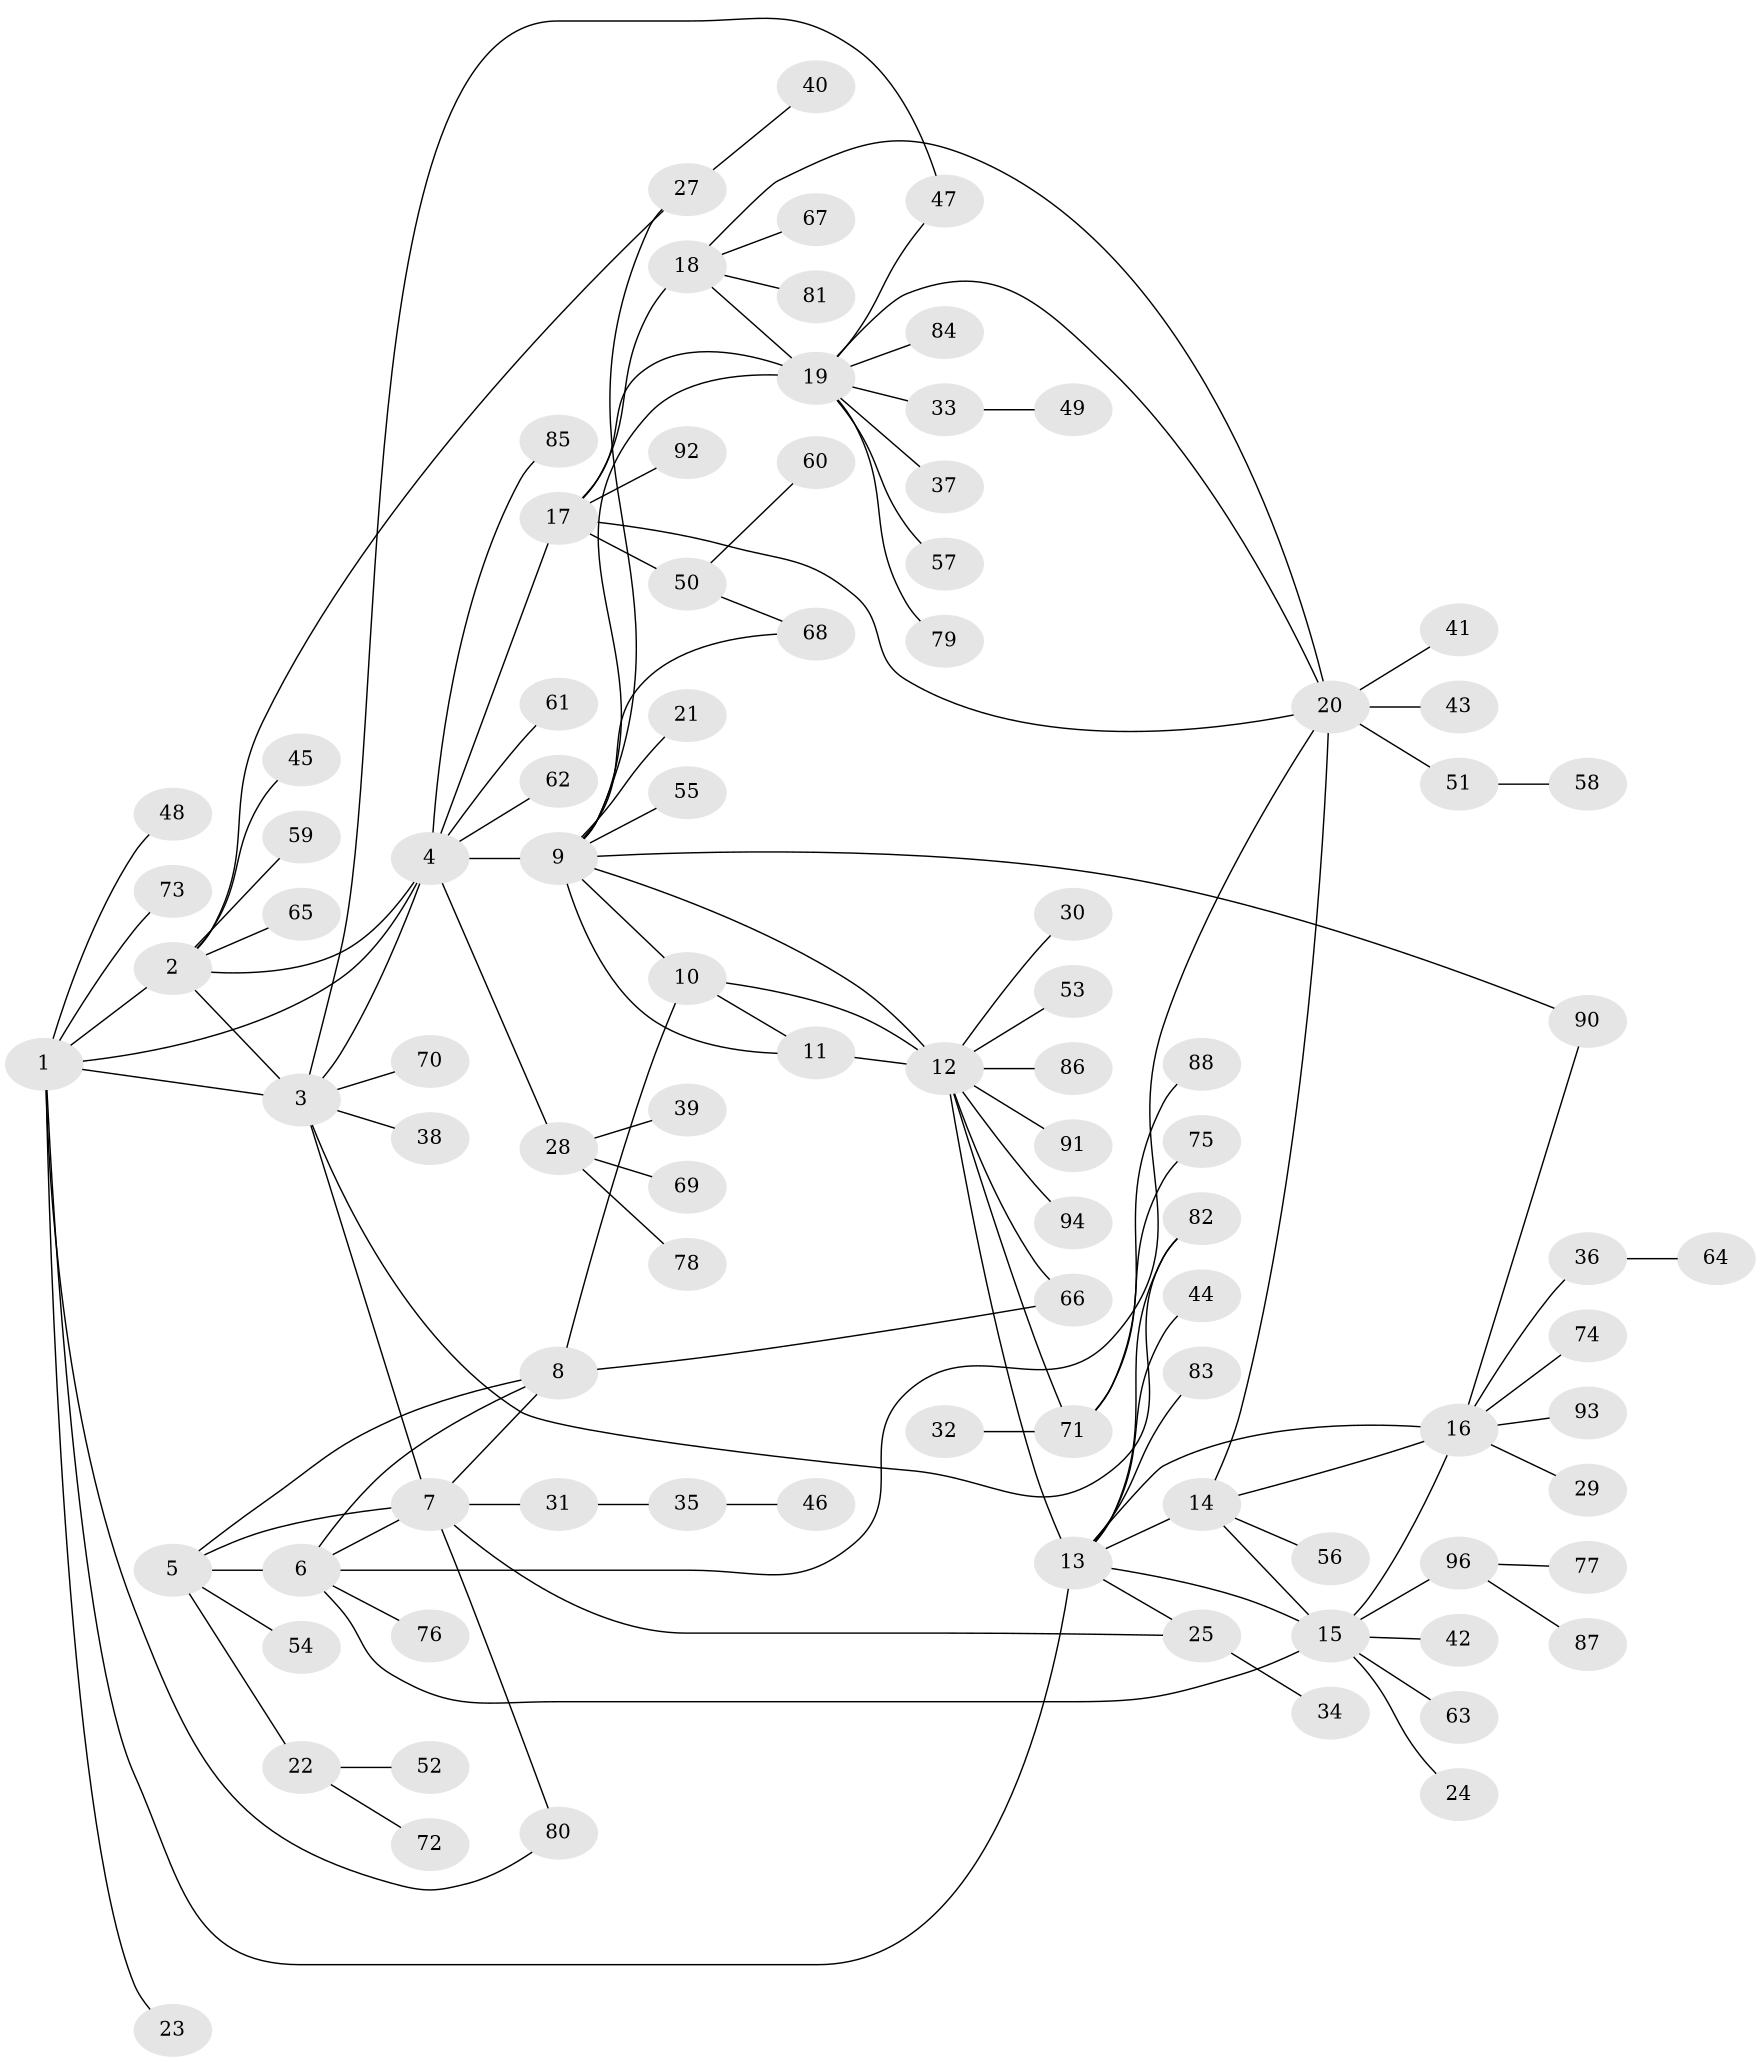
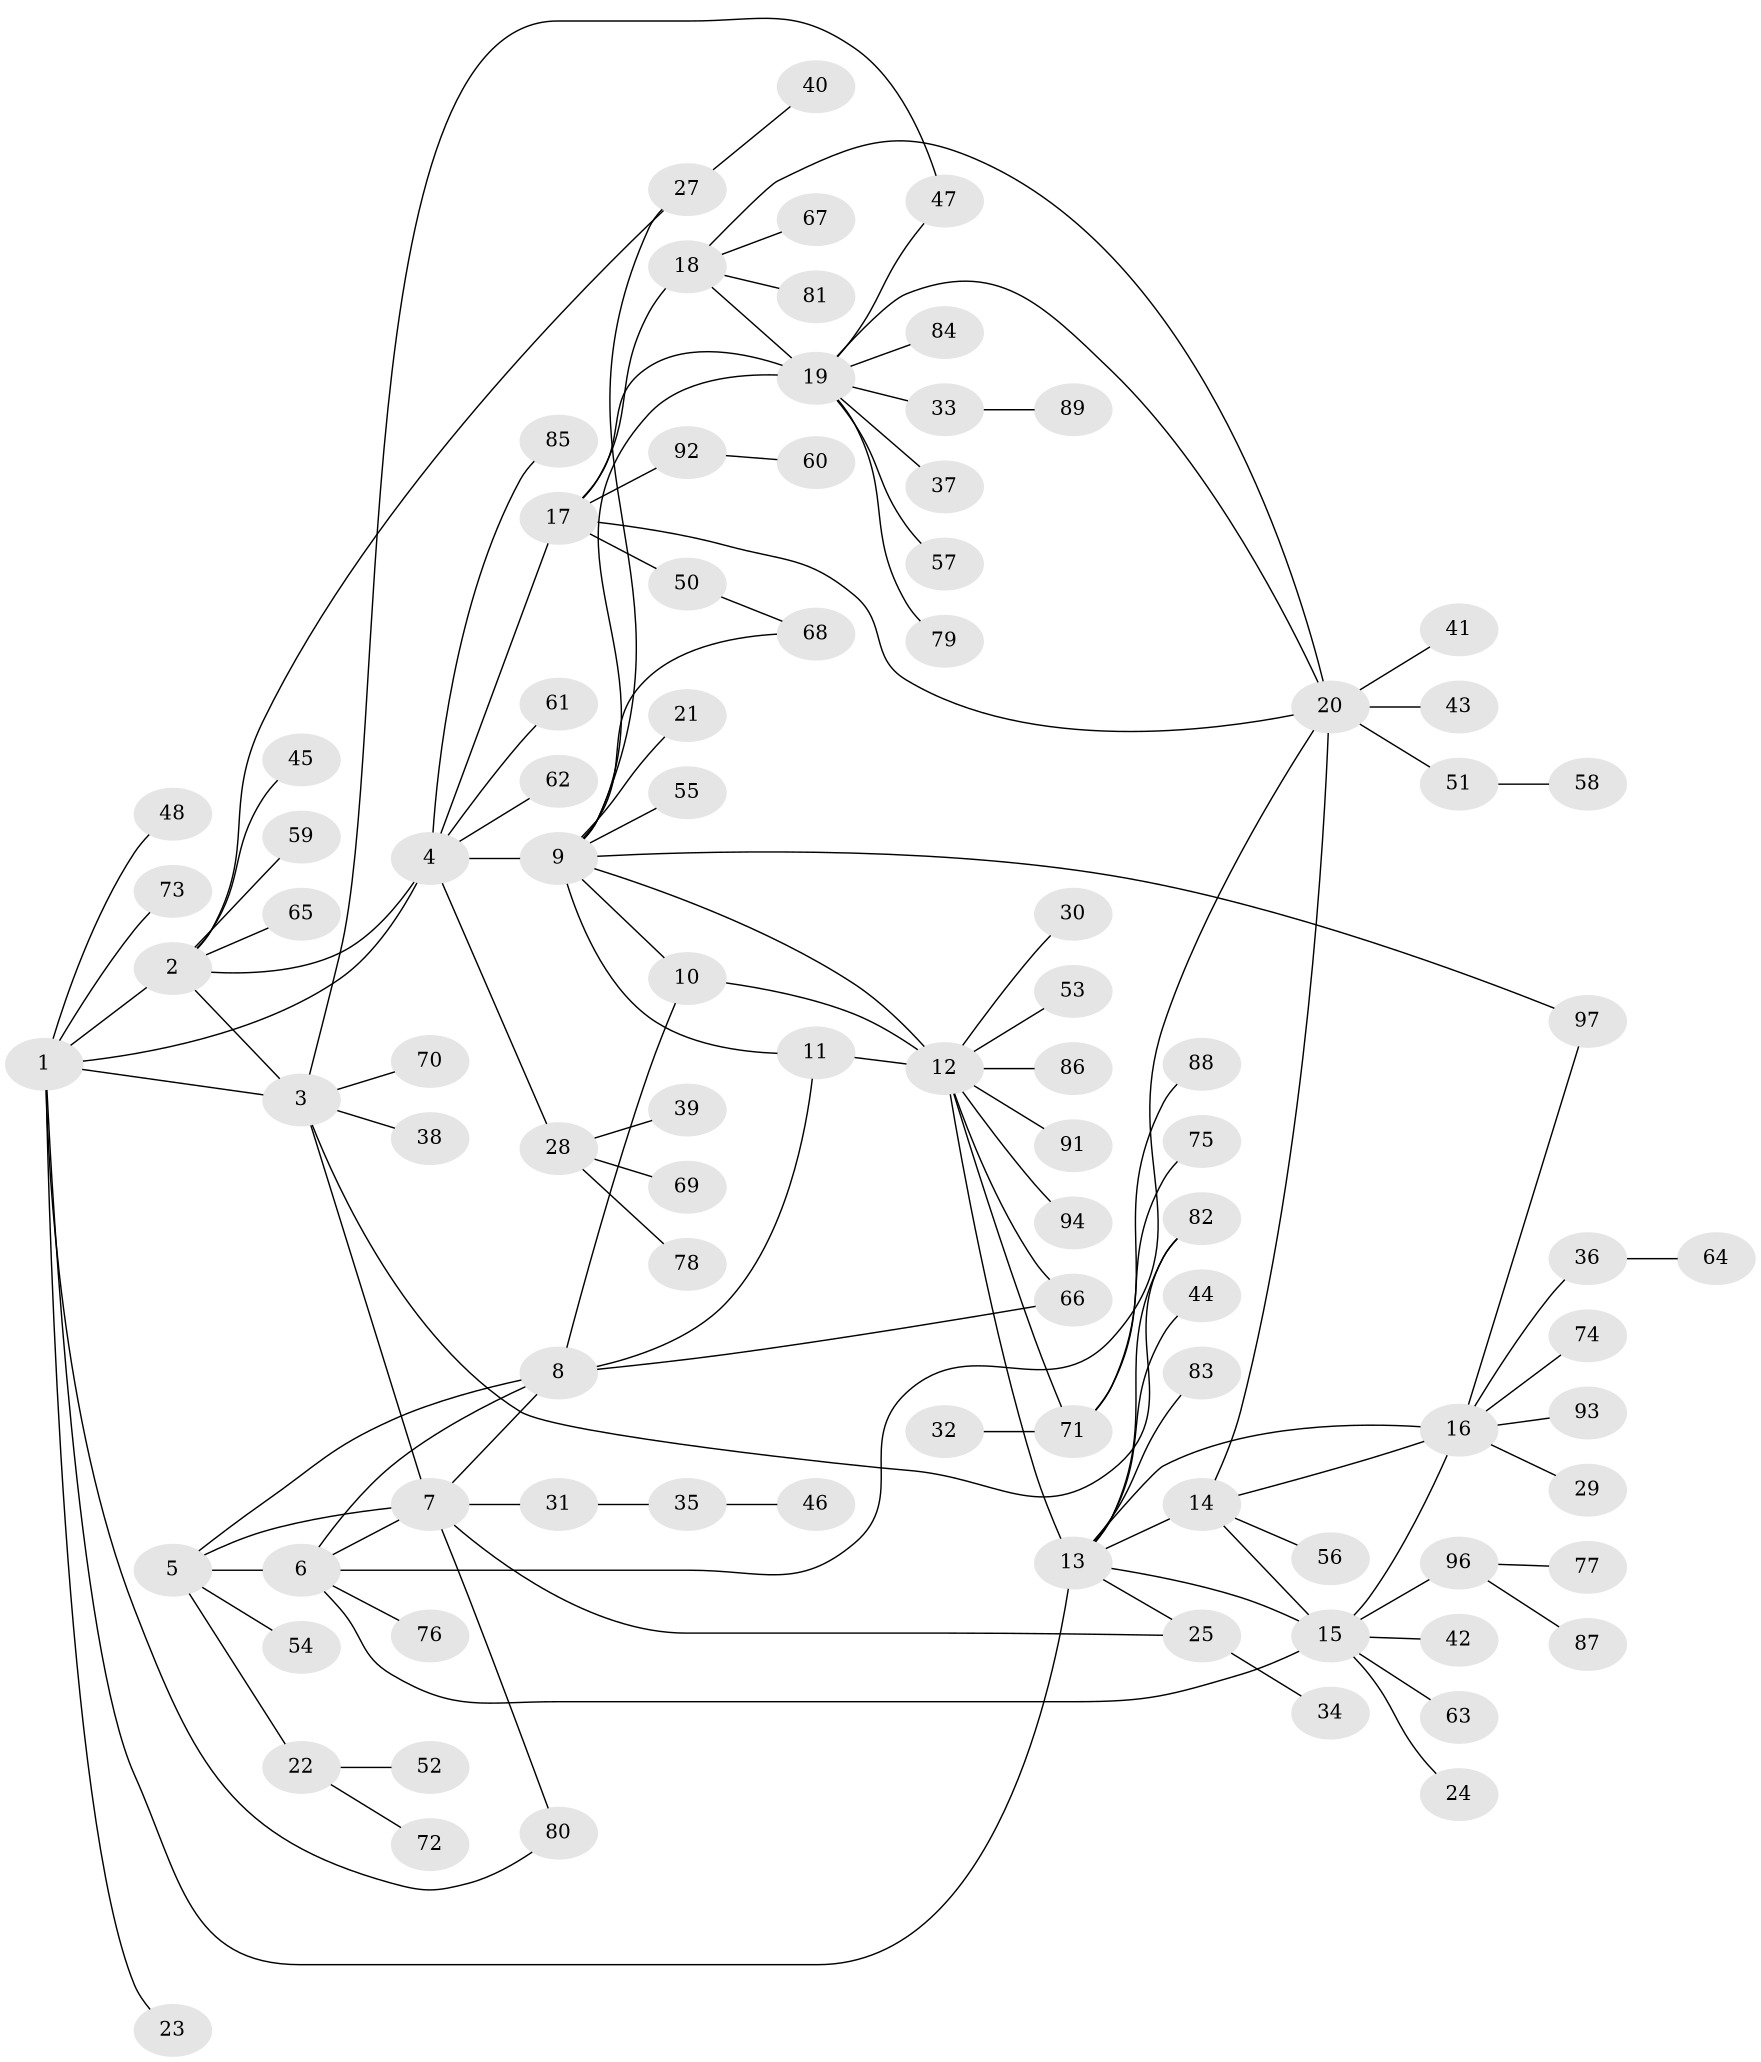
  graph {
    rankdir=LR
    node [color=gray90 style=filled]
    1
    2
    3
    4
    13
    23
    48
    73
    80
    27
    45
    59
    65
    7
    38
    47
    70
    82
    9
    17
    28
    61
    62
    85
    15
    25
    14
    16
    44
    83
    40
    8
    31
    10
    11
    12
    19
    21
    55
    68
-   90
+   90 [label=97]
    20
    18
    50
    92
    39
    69
    78
    5
    6
    22
    54
    76
    66
    52
    72
    24
    n58 [label=96]
    42
    63
    41
    43
    51
    34
    35
    30
    53
    86
    91
    94
    71
    33
    37
    57
    79
    84
    32
    56
    29
    36
    74
    93
    77
    87
    64
    67
    81
    60
-   49
+   49 [label=89]
    58
    46
    75
    88
    1 -- 2
    1 -- 3
    1 -- 4
    1 -- 13
    1 -- 23
    1 -- 48
    1 -- 73
    1 -- 80
    2 -- 3
    2 -- 4
    2 -- 27
    2 -- 45
    2 -- 59
    2 -- 65
-   3 -- 4
    3 -- 7
    3 -- 38
    3 -- 47
    3 -- 70
    3 -- 82
    4 -- 9
    4 -- 17
    4 -- 28
    4 -- 61
    4 -- 62
    4 -- 85
    13 -- 82
    13 -- 15
    13 -- 25
    13 -- 14
    13 -- 16
    13 -- 44
    13 -- 83
    27 -- 40
    7 -- 80
    7 -- 25
    7 -- 8
    7 -- 31
    9 -- 27
    9 -- 10
    9 -- 11
    9 -- 12
    9 -- 19
    9 -- 21
    9 -- 55
    9 -- 68
    9 -- 90
    17 -- 19
    17 -- 20
    17 -- 18
    17 -- 50
    17 -- 92
    28 -- 39
    28 -- 69
    28 -- 78
    15 -- 16
    15 -- 24
    15 -- n58
    15 -- 42
    15 -- 63
    25 -- 34
    14 -- 15
    14 -- 16
    14 -- 20
    14 -- 56
    16 -- 90
    16 -- 29
    16 -- 36
    16 -- 74
    16 -- 93
    8 -- 10
    8 -- 66
    31 -- 35
-   10 -- 11
+   8 -- 11
    10 -- 12
    11 -- 12
    12 -- 13
    12 -- 66
    12 -- 30
    12 -- 53
    12 -- 86
    12 -- 91
    12 -- 94
    12 -- 71
    19 -- 47
    19 -- 20
    19 -- 33
    19 -- 37
    19 -- 57
    19 -- 79
    19 -- 84
    20 -- 41
    20 -- 43
    20 -- 51
    18 -- 19
    18 -- 20
    18 -- 67
    18 -- 81
    50 -- 68
-   50 -- 60
+   92 -- 60
    5 -- 7
    5 -- 8
    5 -- 6
    5 -- 22
    5 -- 54
    6 -- 7
    6 -- 15
    6 -- 8
    6 -- 20
    6 -- 76
    22 -- 52
    22 -- 72
    n58 -- 77
    n58 -- 87
    51 -- 58
    35 -- 46
    71 -- 75
    71 -- 88
    33 -- 49
    32 -- 71
    36 -- 64
  }
